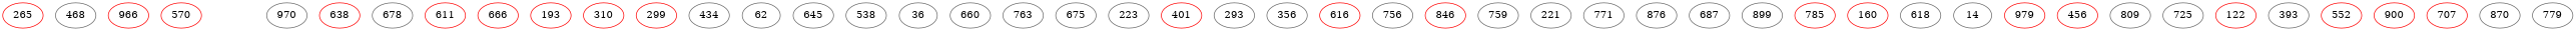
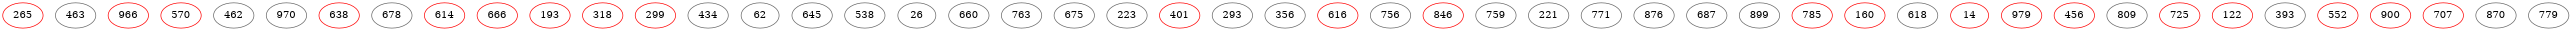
  graph {
    node [color=gray40]
    265 [color=red]
-   463 [label=468]
+   463
    966 [color=red]
    570 [color=red]
+   462
    970
    638 [color=red]
    678
-   614 [color=red label=611]
+   614 [color=red]
    666 [color=red]
    193 [color=red]
-   318 [color=red label=310]
+   318 [color=red]
    299 [color=red]
    434
    62
    645
    538
-   36
+   36 [label=26]
    660
    763
    675
    223
    401 [color=red]
    293
    356
    616 [color=red]
    756
    846 [color=red]
    759
    221
    771
    876
    687
    899
    785 [color=red]
    160 [color=red]
    618
-   14
+   14 [color=red]
    979 [color=red]
    456 [color=red]
    809
-   725
+   725 [color=red]
    122 [color=red]
    393
    552 [color=red]
    900 [color=red]
    707 [color=red]
    870
    779
  }
